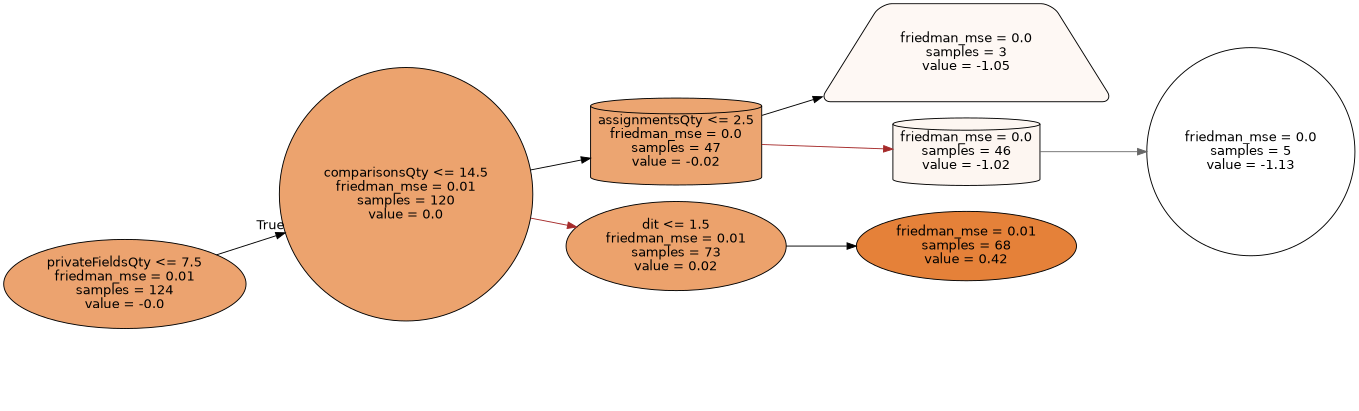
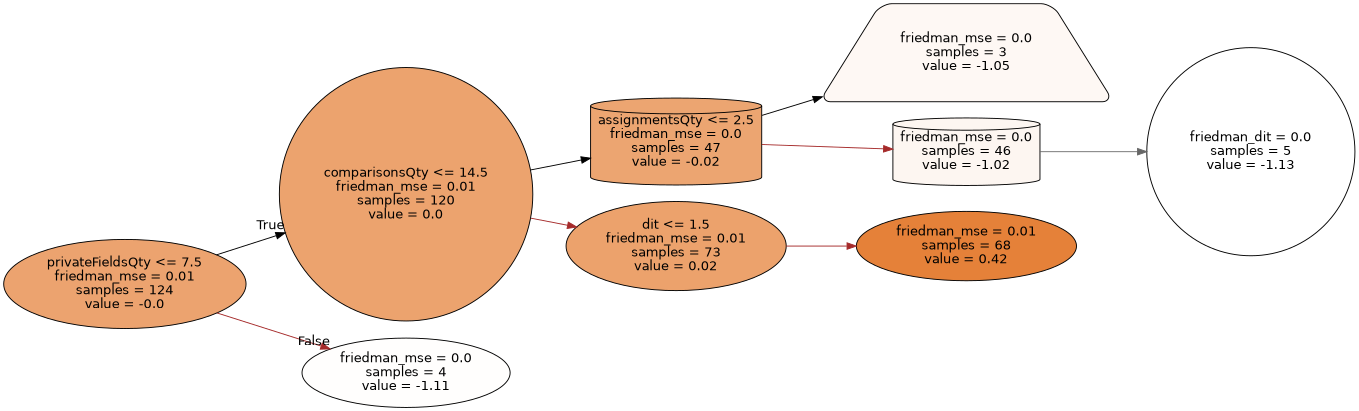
  digraph {
    rankdir=LR
    node [color=black fontname=helvetica shape=ellipse style="filled, rounded"]
    edge [color=black fontname=helvetica]
    n1 [fillcolor="#eca36f" label="privateFieldsQty <= 7.5\nfriedman_mse = 0.01\nsamples = 124\nvalue = -0.0"]
    n2 [fillcolor="#eca36e" label="comparisonsQty <= 14.5\nfriedman_mse = 0.01\nsamples = 120\nvalue = 0.0" shape=circle]
+   n3 [fillcolor="#fffefd" label="friedman_mse = 0.0\nsamples = 4\nvalue = -1.11"]
    n4 [fillcolor="#eca571" label="assignmentsQty <= 2.5\nfriedman_mse = 0.0\nsamples = 47\nvalue = -0.02" shape=cylinder]
    n5 [fillcolor="#eca26c" label="dit <= 1.5\nfriedman_mse = 0.01\nsamples = 73\nvalue = 0.02"]
    n6 [fillcolor="#fef8f4" label="friedman_mse = 0.0\nsamples = 3\nvalue = -1.05" shape=trapezium]
    n7 [fillcolor="#fdf6f1" label="friedman_mse = 0.0\nsamples = 46\nvalue = -1.02" shape=cylinder]
    n8 [fillcolor="#e58139" label="friedman_mse = 0.01\nsamples = 68\nvalue = 0.42"]
-   n9 [fillcolor="#ffffff" label="friedman_mse = 0.0\nsamples = 5\nvalue = -1.13" shape=circle]
+   n9 [fillcolor="#ffffff" label="friedman_dit = 0.0\nsamples = 5\nvalue = -1.13" shape=circle]
    n1 -> n2 [headlabel=True labelangle=45 labeldistance=2.5]
+   n1 -> n3 [color=brown headlabel=False labelangle=-45 labeldistance=2.5]
    n2 -> n4
    n2 -> n5 [color=brown]
    n4 -> n6
    n4 -> n7 [color=brown]
-   n5 -> n8
+   n5 -> n8 [color=brown]
    n7 -> n9 [color=gray40]
  }
